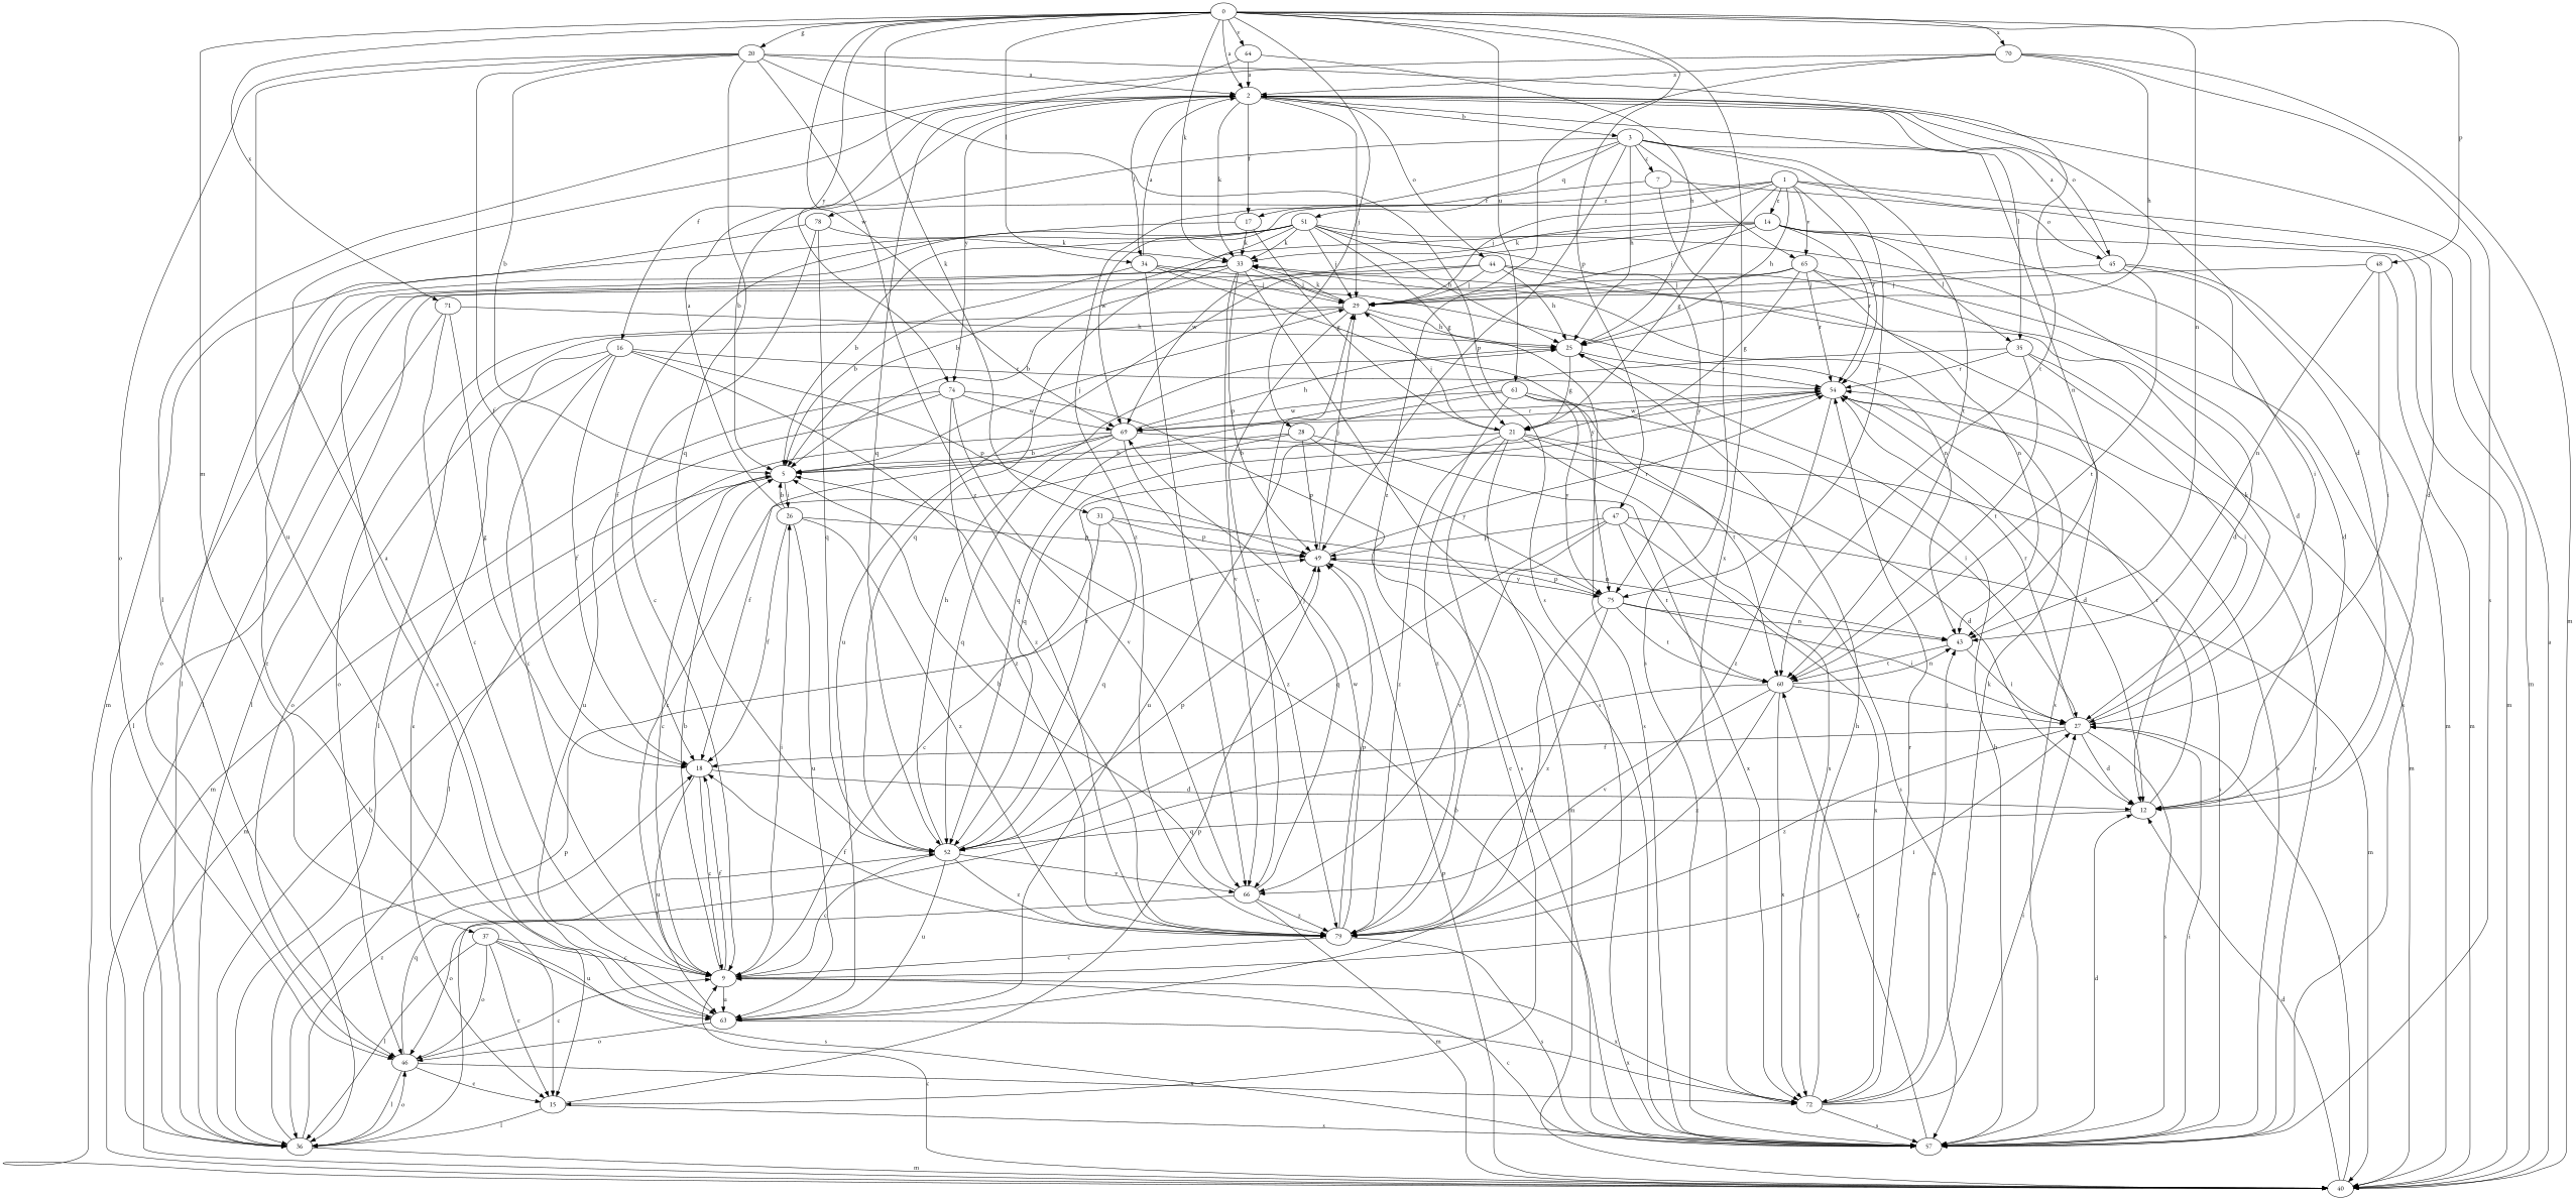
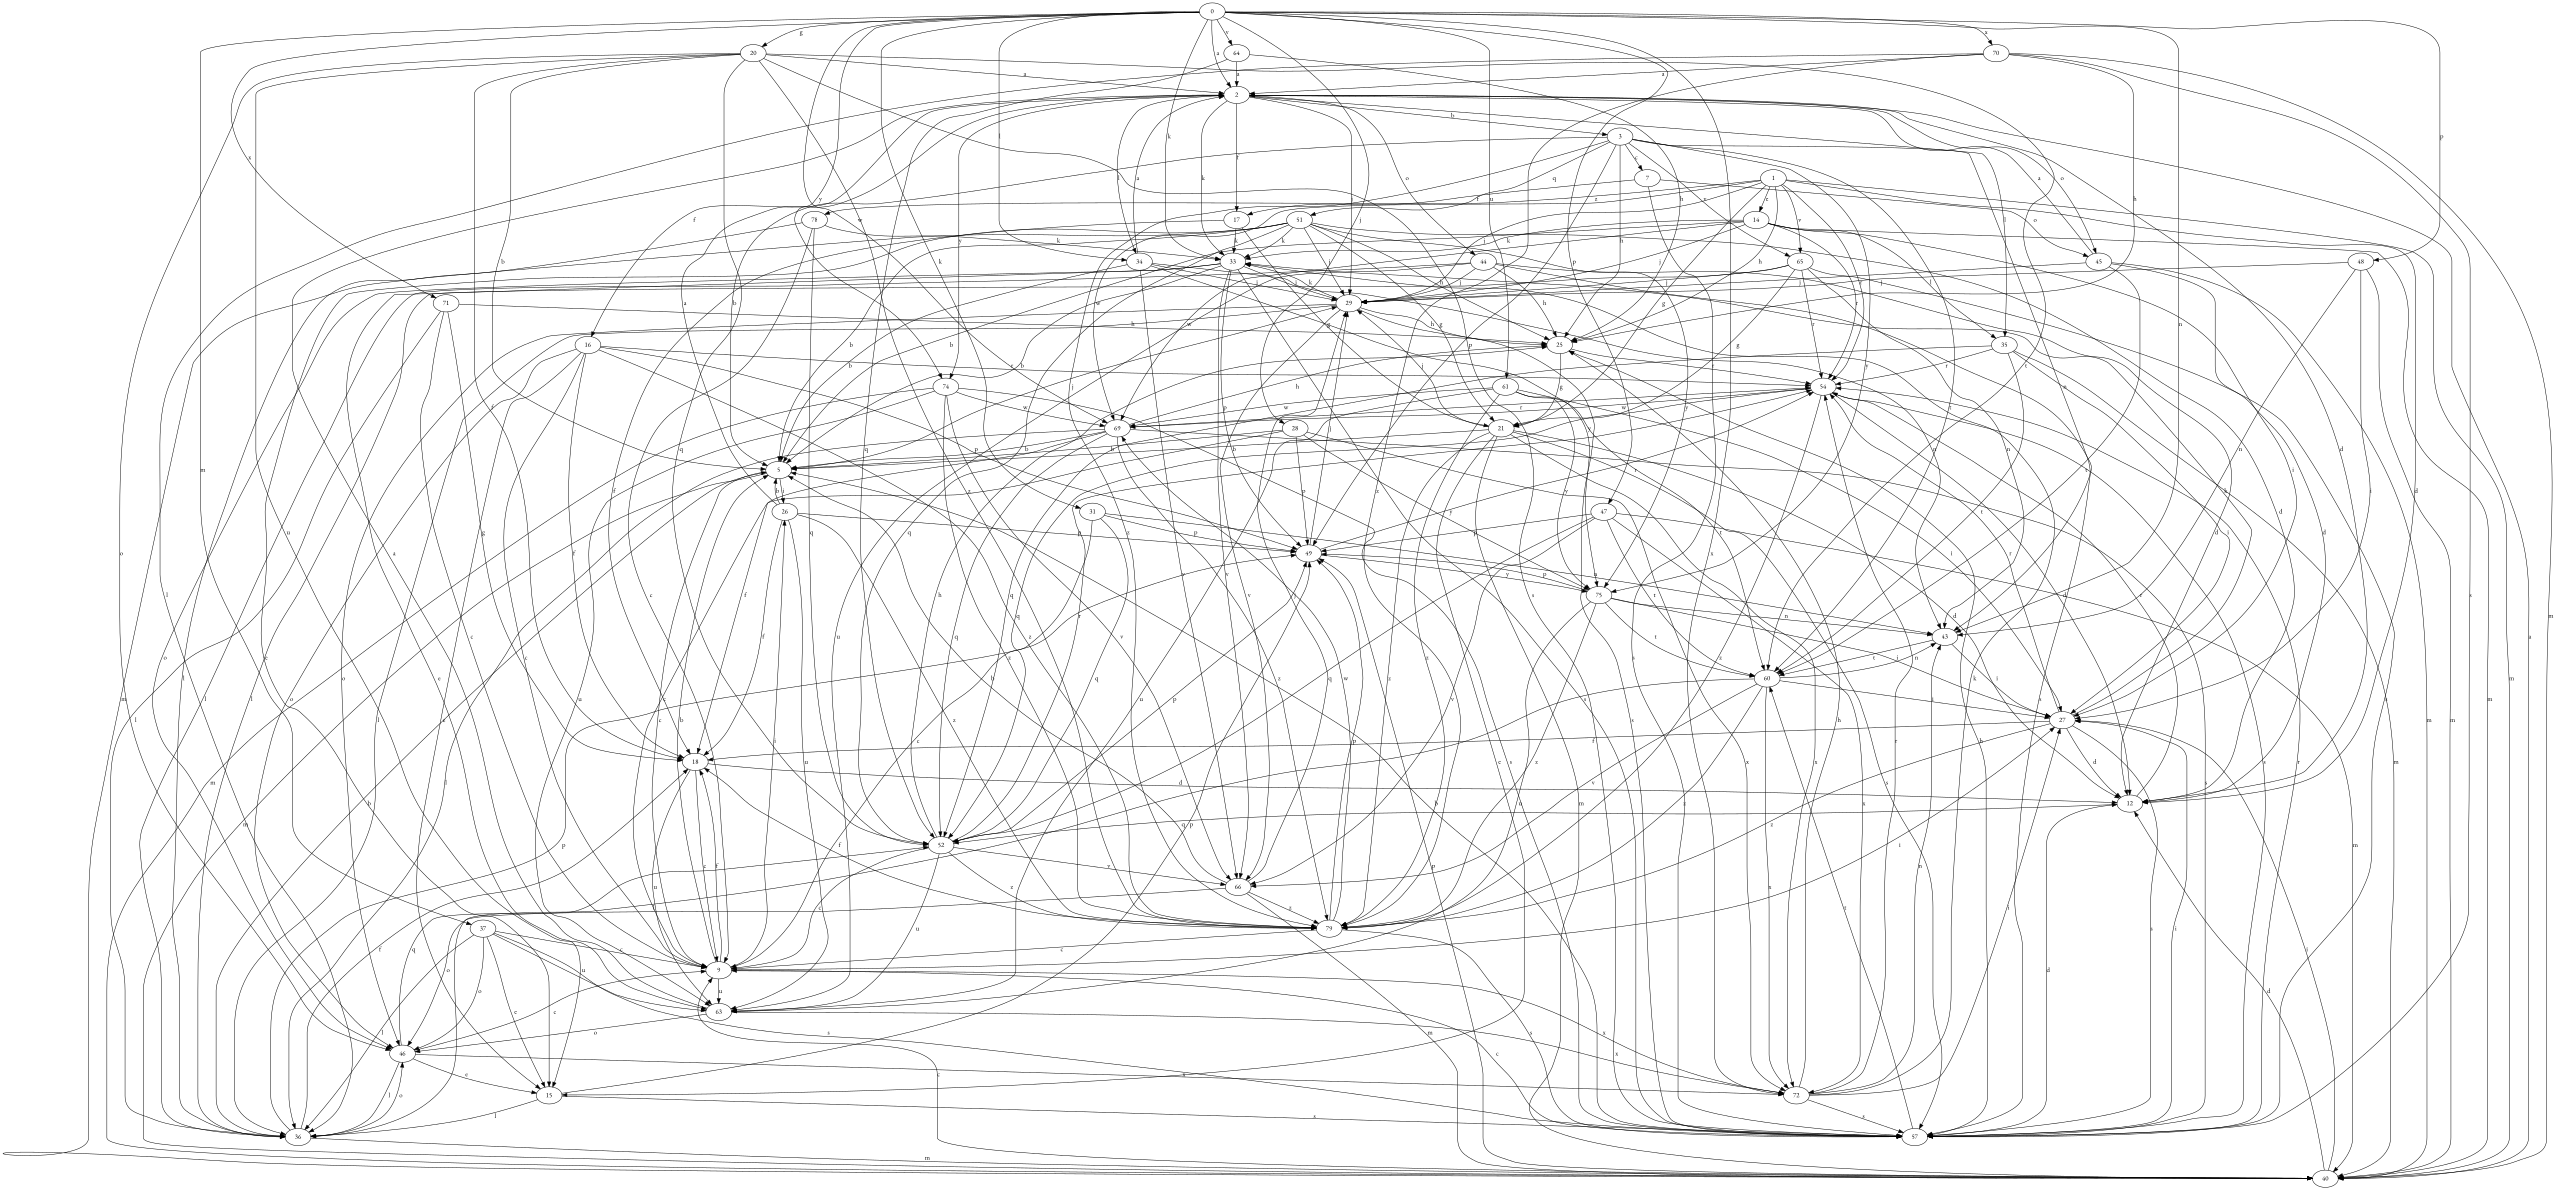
  strict digraph {
    fontname="EB Garamond"
    node [fontname="EB Garamond"]
    edge [fontname="EB Garamond"]
    0
    2
    20
    28
    31
    33
    34
    37
    43
    47
    48
    61
    64
    69
    70
    71
    72
    74
    12
    29
    3
    16
    17
    35
    44
    45
    5
    60
    79
    57
    18
    63
    52
    46
    49
    75
    9
    15
    66
    36
    27
    40
    25
    54
    1
    14
    21
    65
    78
    7
    51
    26
    0 -> 2 [label=a]
    0 -> 20 [label=g]
    0 -> 28 [label=j]
    0 -> 31 [label=k]
    0 -> 33 [label=k]
    0 -> 34 [label=l]
    0 -> 37 [label=m]
    0 -> 43 [label=n]
    0 -> 47 [label=p]
    0 -> 48 [label=p]
    0 -> 61 [label=u]
    0 -> 64 [label=v]
    0 -> 69 [label=w]
    0 -> 70 [label=x]
    0 -> 71 [label=x]
    0 -> 72 [label=x]
    0 -> 74 [label=y]
    2 -> 33 [label=k]
    2 -> 34 [label=l]
    2 -> 74 [label=y]
    2 -> 12 [label=d]
    2 -> 29 [label=j]
    2 -> 3 [label=b]
    2 -> 16 [label=f]
    2 -> 17 [label=f]
    2 -> 35 [label=l]
    2 -> 44 [label=o]
    2 -> 45 [label=o]
    20 -> 2 [label=a]
    20 -> 5 [label=b]
    20 -> 60 [label=t]
    20 -> 79 [label=z]
    20 -> 57 [label=s]
    20 -> 18 [label=f]
    20 -> 63 [label=u]
    20 -> 52 [label=q]
    20 -> 46 [label=o]
    28 -> 72 [label=x]
    28 -> 5 [label=b]
    28 -> 49 [label=p]
    28 -> 75 [label=y]
    28 -> 9 [label=c]
    31 -> 43 [label=n]
    31 -> 52 [label=q]
    31 -> 49 [label=p]
    31 -> 9 [label=c]
    33 -> 29 [label=j]
    33 -> 5 [label=b]
    33 -> 57 [label=s]
    33 -> 46 [label=o]
    33 -> 49 [label=p]
    33 -> 15 [label=e]
    33 -> 66 [label=v]
    34 -> 2 [label=a]
    34 -> 43 [label=n]
    34 -> 29 [label=j]
    34 -> 5 [label=b]
    34 -> 75 [label=y]
    34 -> 66 [label=v]
    37 -> 57 [label=s]
    37 -> 63 [label=u]
    37 -> 46 [label=o]
    37 -> 9 [label=c]
    37 -> 15 [label=e]
    37 -> 36 [label=l]
    43 -> 60 [label=t]
    43 -> 27 [label=i]
    47 -> 72 [label=x]
    47 -> 60 [label=t]
    47 -> 52 [label=q]
    47 -> 49 [label=p]
    47 -> 66 [label=v]
    47 -> 40 [label=m]
    48 -> 43 [label=n]
    48 -> 29 [label=j]
    48 -> 27 [label=i]
    48 -> 40 [label=m]
    61 -> 69 [label=w]
    61 -> 60 [label=t]
    61 -> 79 [label=z]
    61 -> 63 [label=u]
    61 -> 75 [label=y]
    61 -> 27 [label=i]
    64 -> 2 [label=a]
    64 -> 52 [label=q]
    64 -> 25 [label=h]
    69 -> 5 [label=b]
    69 -> 79 [label=z]
    69 -> 57 [label=s]
    69 -> 18 [label=f]
    69 -> 52 [label=q]
    69 -> 36 [label=l]
    69 -> 25 [label=h]
    69 -> 54 [label=r]
    70 -> 2 [label=a]
    70 -> 79 [label=z]
    70 -> 57 [label=s]
    70 -> 36 [label=l]
    70 -> 40 [label=m]
    70 -> 25 [label=h]
    71 -> 18 [label=g]
    71 -> 9 [label=c]
    71 -> 36 [label=l]
    71 -> 25 [label=h]
    72 -> 33 [label=k]
    72 -> 43 [label=n]
    72 -> 57 [label=s]
    72 -> 27 [label=i]
    72 -> 25 [label=h]
    72 -> 54 [label=r]
    74 -> 69 [label=w]
    74 -> 79 [label=z]
    74 -> 57 [label=s]
    74 -> 63 [label=u]
    74 -> 66 [label=v]
    74 -> 40 [label=m]
    12 -> 52 [label=q]
    12 -> 54 [label=r]
    29 -> 33 [label=k]
    29 -> 57 [label=s]
    29 -> 46 [label=o]
    29 -> 66 [label=v]
    29 -> 36 [label=l]
    29 -> 25 [label=h]
    3 -> 43 [label=n]
    3 -> 5 [label=b]
    3 -> 60 [label=t]
    3 -> 79 [label=z]
    3 -> 49 [label=p]
    3 -> 75 [label=y]
    3 -> 25 [label=h]
    3 -> 65 [label=v]
    3 -> 7 [label=c]
    3 -> 51 [label=q]
    16 -> 79 [label=z]
    16 -> 18 [label=f]
    16 -> 46 [label=o]
    16 -> 49 [label=p]
    16 -> 9 [label=c]
    16 -> 15 [label=e]
    16 -> 54 [label=r]
    17 -> 33 [label=k]
    17 -> 18 [label=f]
    17 -> 21 [label=g]
    35 -> 60 [label=t]
    35 -> 52 [label=q]
    35 -> 27 [label=i]
    35 -> 40 [label=m]
    35 -> 54 [label=r]
    44 -> 12 [label=d]
    44 -> 29 [label=j]
    44 -> 57 [label=s]
    44 -> 63 [label=u]
    44 -> 36 [label=l]
    44 -> 25 [label=h]
    45 -> 2 [label=a]
    45 -> 12 [label=d]
    45 -> 29 [label=j]
    45 -> 60 [label=t]
    45 -> 40 [label=m]
    5 -> 29 [label=j]
    5 -> 9 [label=c]
    5 -> 40 [label=m]
    5 -> 26 [label=i]
    60 -> 43 [label=n]
    60 -> 72 [label=x]
    60 -> 79 [label=z]
    60 -> 66 [label=v]
    60 -> 36 [label=l]
    60 -> 27 [label=i]
    79 -> 69 [label=w]
    79 -> 57 [label=s]
    79 -> 18 [label=f]
    79 -> 49 [label=p]
    79 -> 9 [label=c]
    57 -> 12 [label=d]
    57 -> 5 [label=b]
    57 -> 60 [label=t]
    57 -> 9 [label=c]
    57 -> 27 [label=i]
    57 -> 25 [label=h]
    57 -> 54 [label=r]
    18 -> 12 [label=d]
    18 -> 63 [label=u]
    18 -> 9 [label=c]
    63 -> 2 [label=a]
    63 -> 72 [label=x]
    63 -> 46 [label=o]
    52 -> 79 [label=z]
    52 -> 63 [label=u]
    52 -> 49 [label=p]
    52 -> 9 [label=c]
    52 -> 66 [label=v]
    52 -> 25 [label=h]
    52 -> 54 [label=r]
    46 -> 72 [label=x]
    46 -> 52 [label=q]
    46 -> 9 [label=c]
    46 -> 15 [label=e]
    46 -> 36 [label=l]
    49 -> 29 [label=j]
    49 -> 75 [label=y]
    49 -> 54 [label=r]
    75 -> 43 [label=n]
    75 -> 60 [label=t]
    75 -> 79 [label=z]
    75 -> 63 [label=u]
    75 -> 49 [label=p]
    75 -> 27 [label=i]
    9 -> 72 [label=x]
    9 -> 5 [label=b]
    9 -> 18 [label=f]
    9 -> 63 [label=u]
    9 -> 27 [label=i]
    9 -> 26 [label=i]
    15 -> 57 [label=s]
    15 -> 49 [label=p]
    15 -> 36 [label=l]
    66 -> 29 [label=j]
    66 -> 5 [label=b]
    66 -> 79 [label=z]
    66 -> 46 [label=o]
    66 -> 40 [label=m]
    36 -> 5 [label=b]
-   36 -> 18 [label=z]
+   36 -> 18 [label=f]
    36 -> 46 [label=o]
    36 -> 49 [label=p]
    36 -> 40 [label=m]
    27 -> 33 [label=k]
    27 -> 12 [label=d]
    27 -> 79 [label=z]
    27 -> 57 [label=s]
    27 -> 18 [label=f]
    27 -> 54 [label=r]
    40 -> 2 [label=a]
    40 -> 12 [label=d]
    40 -> 49 [label=p]
    40 -> 9 [label=c]
    40 -> 27 [label=i]
    25 -> 54 [label=r]
    25 -> 21 [label=g]
    54 -> 69 [label=w]
    54 -> 12 [label=d]
    54 -> 79 [label=z]
    54 -> 57 [label=s]
    54 -> 52 [label=q]
    1 -> 69 [label=w]
    1 -> 12 [label=d]
    1 -> 29 [label=j]
    1 -> 40 [label=m]
    1 -> 25 [label=h]
    1 -> 54 [label=r]
    1 -> 14 [label=e]
    1 -> 21 [label=g]
    1 -> 65 [label=v]
    1 -> 78 [label=z]
    14 -> 33 [label=k]
    14 -> 69 [label=w]
    14 -> 29 [label=j]
    14 -> 35 [label=l]
    14 -> 5 [label=b]
    14 -> 27 [label=i]
    14 -> 40 [label=m]
    14 -> 54 [label=r]
    21 -> 72 [label=x]
    21 -> 12 [label=d]
    21 -> 29 [label=j]
    21 -> 5 [label=b]
    21 -> 79 [label=z]
    21 -> 57 [label=s]
    21 -> 15 [label=e]
    21 -> 40 [label=m]
    65 -> 43 [label=n]
    65 -> 29 [label=j]
    65 -> 57 [label=s]
    65 -> 36 [label=l]
    65 -> 54 [label=r]
    65 -> 21 [label=g]
    78 -> 33 [label=k]
    78 -> 52 [label=q]
    78 -> 9 [label=c]
    78 -> 36 [label=l]
    7 -> 17 [label=f]
    7 -> 45 [label=o]
    7 -> 57 [label=s]
    51 -> 33 [label=k]
    51 -> 12 [label=d]
    51 -> 29 [label=j]
    51 -> 5 [label=b]
    51 -> 52 [label=q]
    51 -> 75 [label=y]
    51 -> 15 [label=e]
    51 -> 40 [label=m]
    51 -> 25 [label=h]
    51 -> 21 [label=g]
    26 -> 2 [label=a]
    26 -> 5 [label=b]
    26 -> 79 [label=z]
    26 -> 18 [label=f]
    26 -> 63 [label=u]
    26 -> 49 [label=p]
  }
